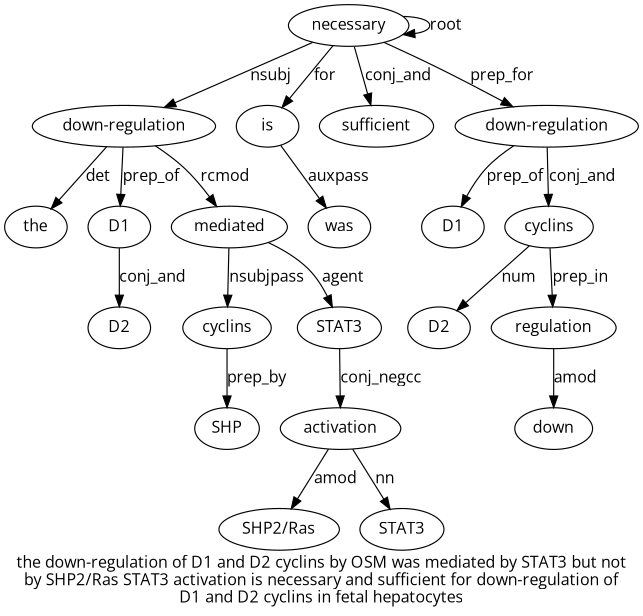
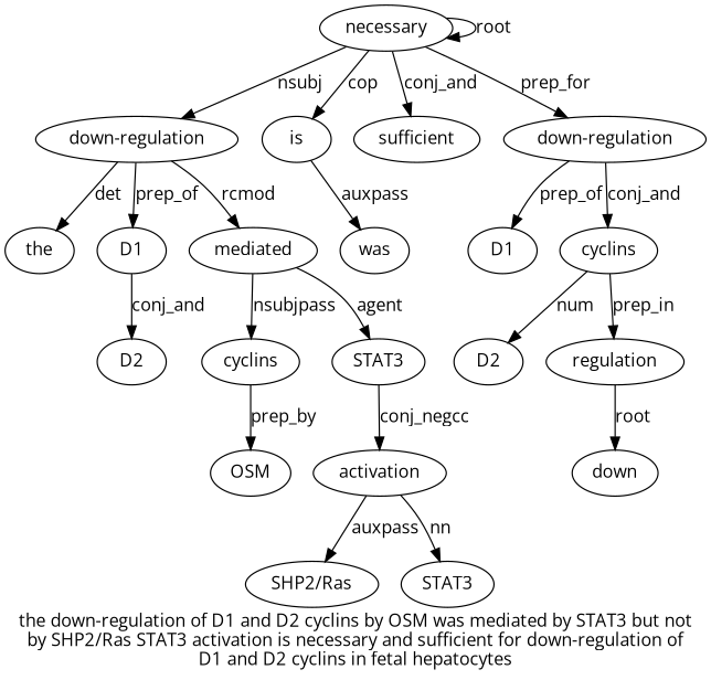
  digraph {
    fontname="Open Sans"
    label="the down-regulation of D1 and D2 cyclins by OSM was mediated by STAT3 but not\nby SHP2/Ras STAT3 activation is necessary and sufficient for down-regulation of\nD1 and D2 cyclins in fetal hepatocytes"
    node [fillcolor=white fontname="Open Sans" style=filled]
    edge [fontname="Open Sans"]
    n1 [label="down-regulation"]
    n2 [label=the]
    n3 [label=D1]
    n4 [label=mediated]
    n5 [label=D2]
    n6 [label=cyclins]
    n7 [label=STAT3]
    n8 [label=necessary]
    n9 [label=is]
    n10 [label=sufficient]
    n11 [label="down-regulation"]
    n12 [label=was]
    n13 [label=D1]
    n14 [label=cyclins]
-   n15 [label=SHP]
+   n15 [label=OSM]
    n16 [label=activation]
    n17 [label="SHP2/Ras"]
    n18 [label=STAT3]
    n19 [label=D2]
    n20 [label=regulation]
    n21 [label=down]
    n1 -> n2 [label=det]
    n1 -> n3 [label=prep_of]
    n1 -> n4 [label=rcmod]
    n3 -> n5 [label=conj_and]
    n4 -> n6 [label=nsubjpass]
    n4 -> n7 [label=agent]
    n6 -> n15 [label=prep_by]
    n7 -> n16 [label=conj_negcc]
    n8 -> n1 [label=nsubj]
    n8 -> n8 [label=root]
-   n8 -> n9 [label=for]
+   n8 -> n9 [label=cop]
    n8 -> n10 [label=conj_and]
    n8 -> n11 [label=prep_for]
    n9 -> n12 [label=auxpass]
    n11 -> n13 [label=prep_of]
    n11 -> n14 [label=conj_and]
    n14 -> n19 [label=num]
    n14 -> n20 [label=prep_in]
-   n16 -> n17 [label=amod]
+   n16 -> n17 [label=auxpass]
    n16 -> n18 [label=nn]
-   n20 -> n21 [label=amod]
+   n20 -> n21 [label=root]
  }
